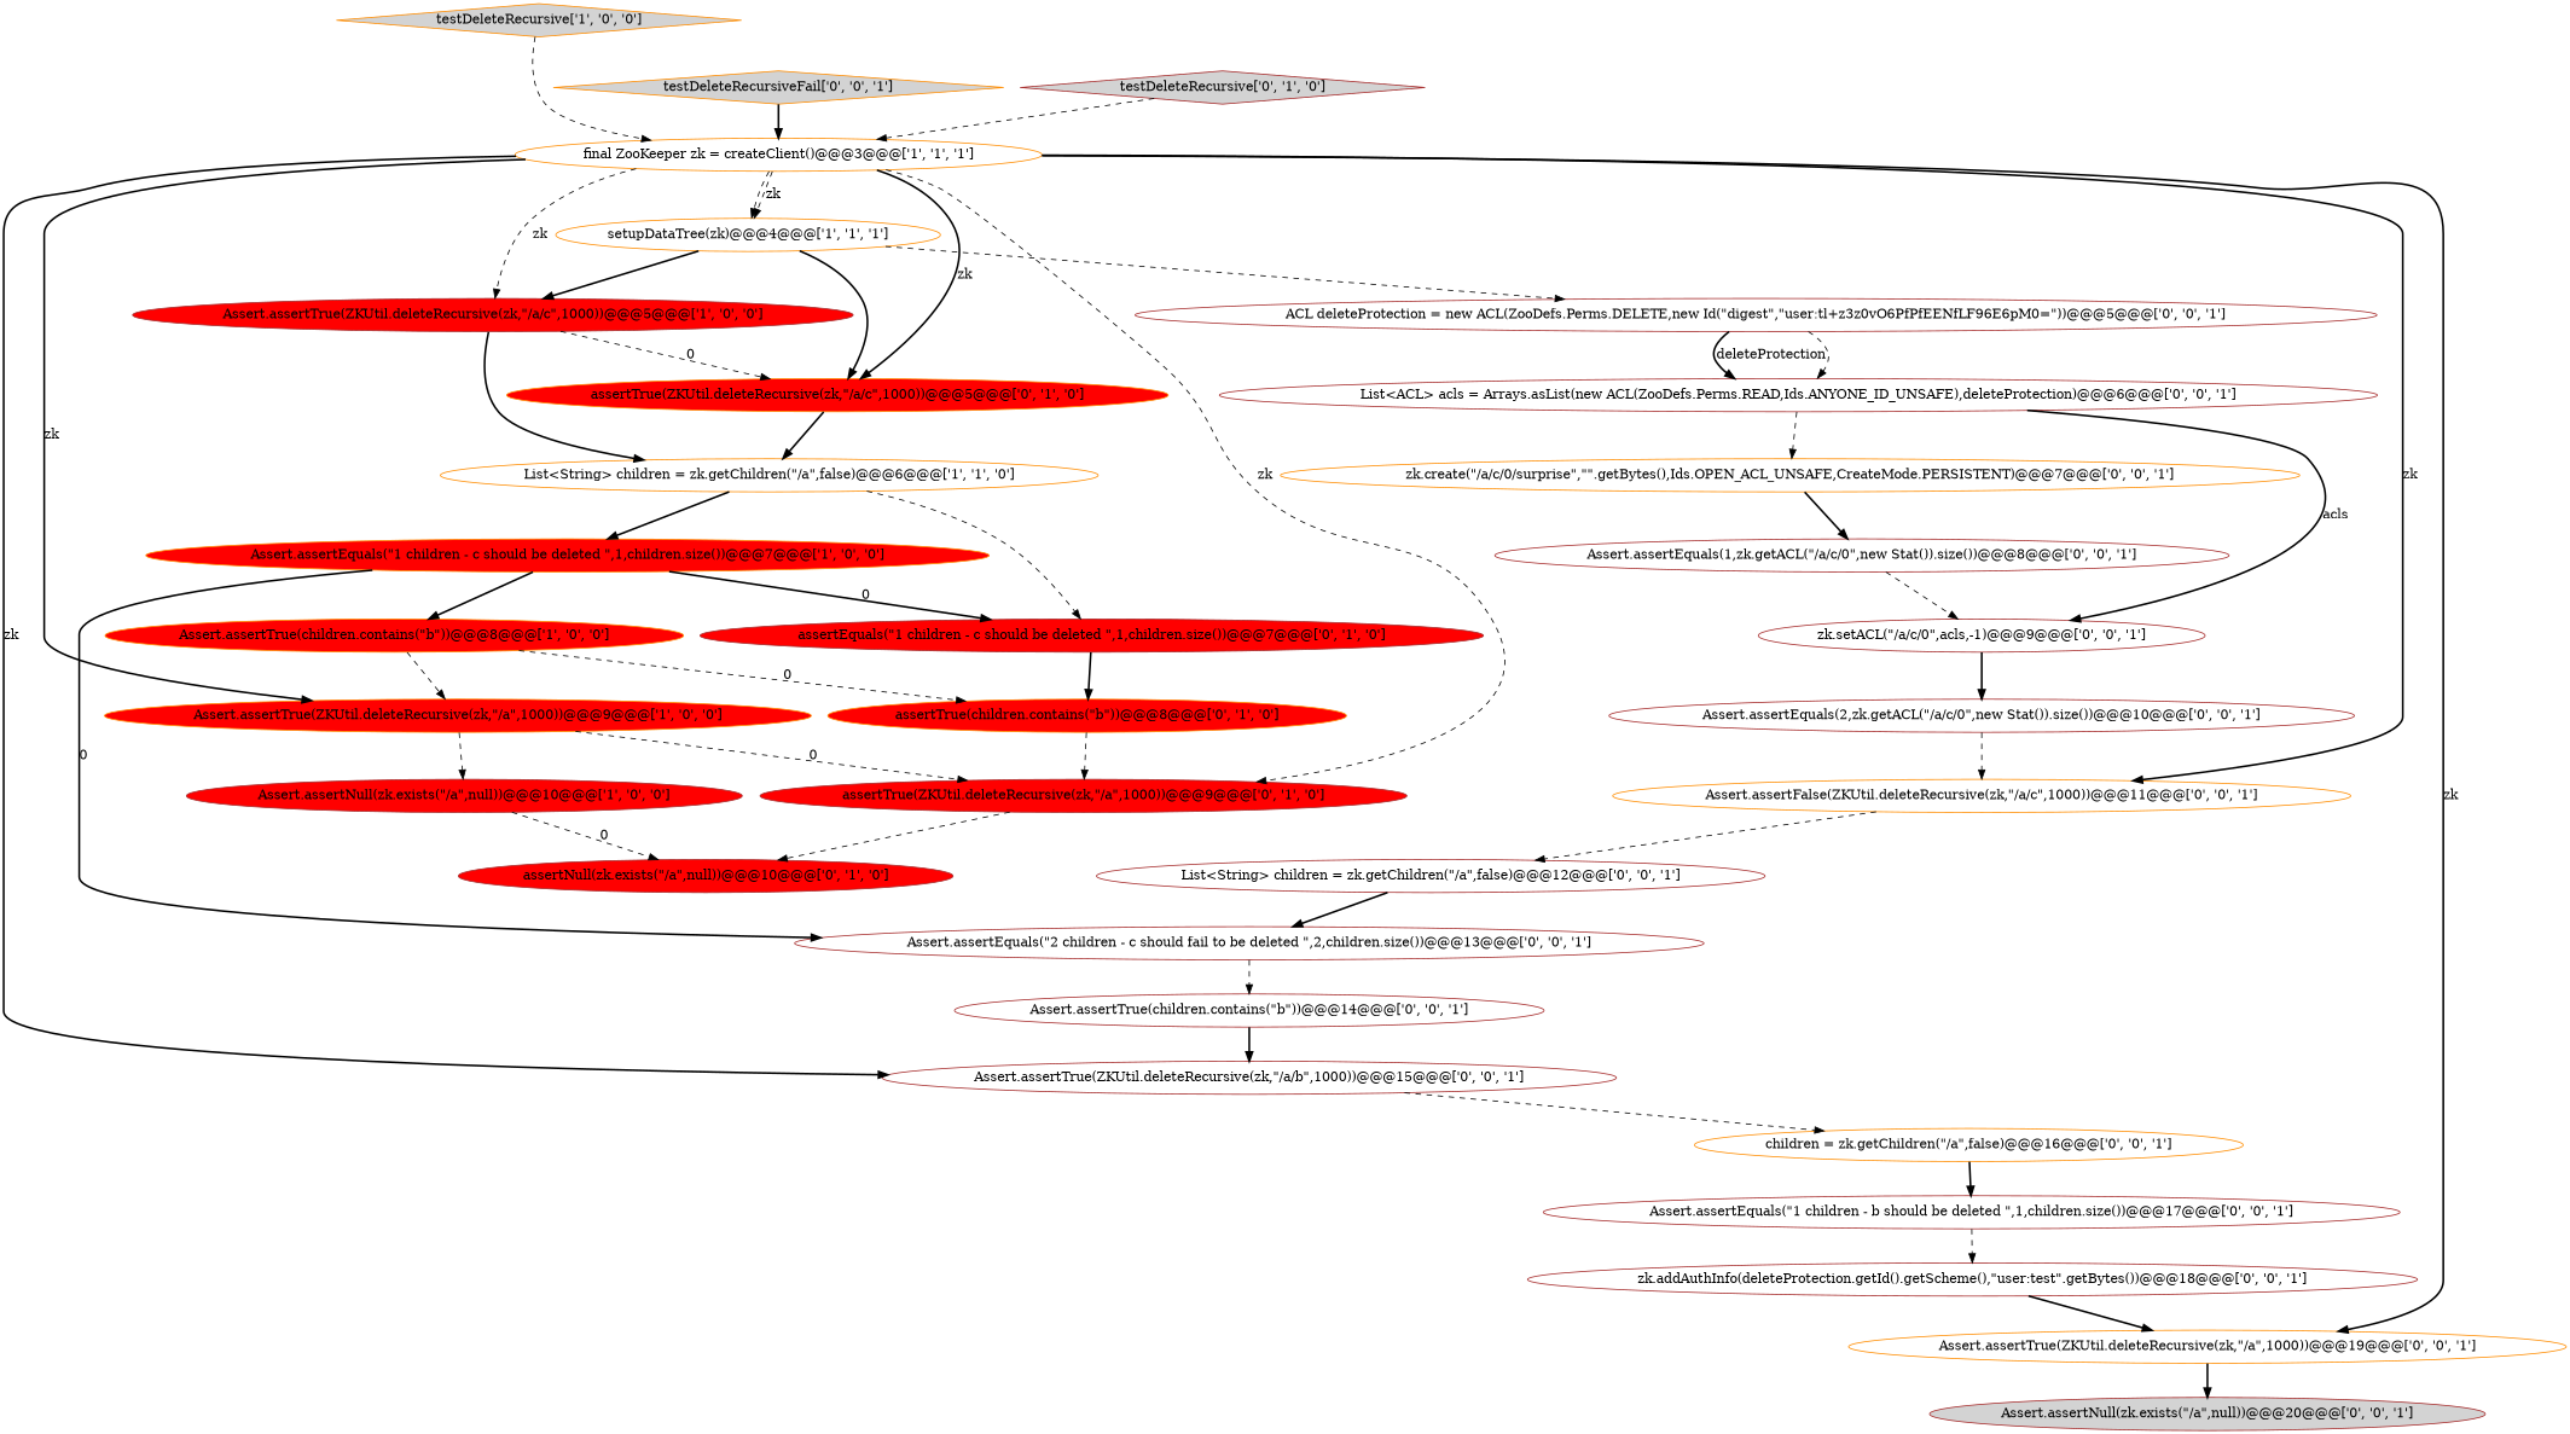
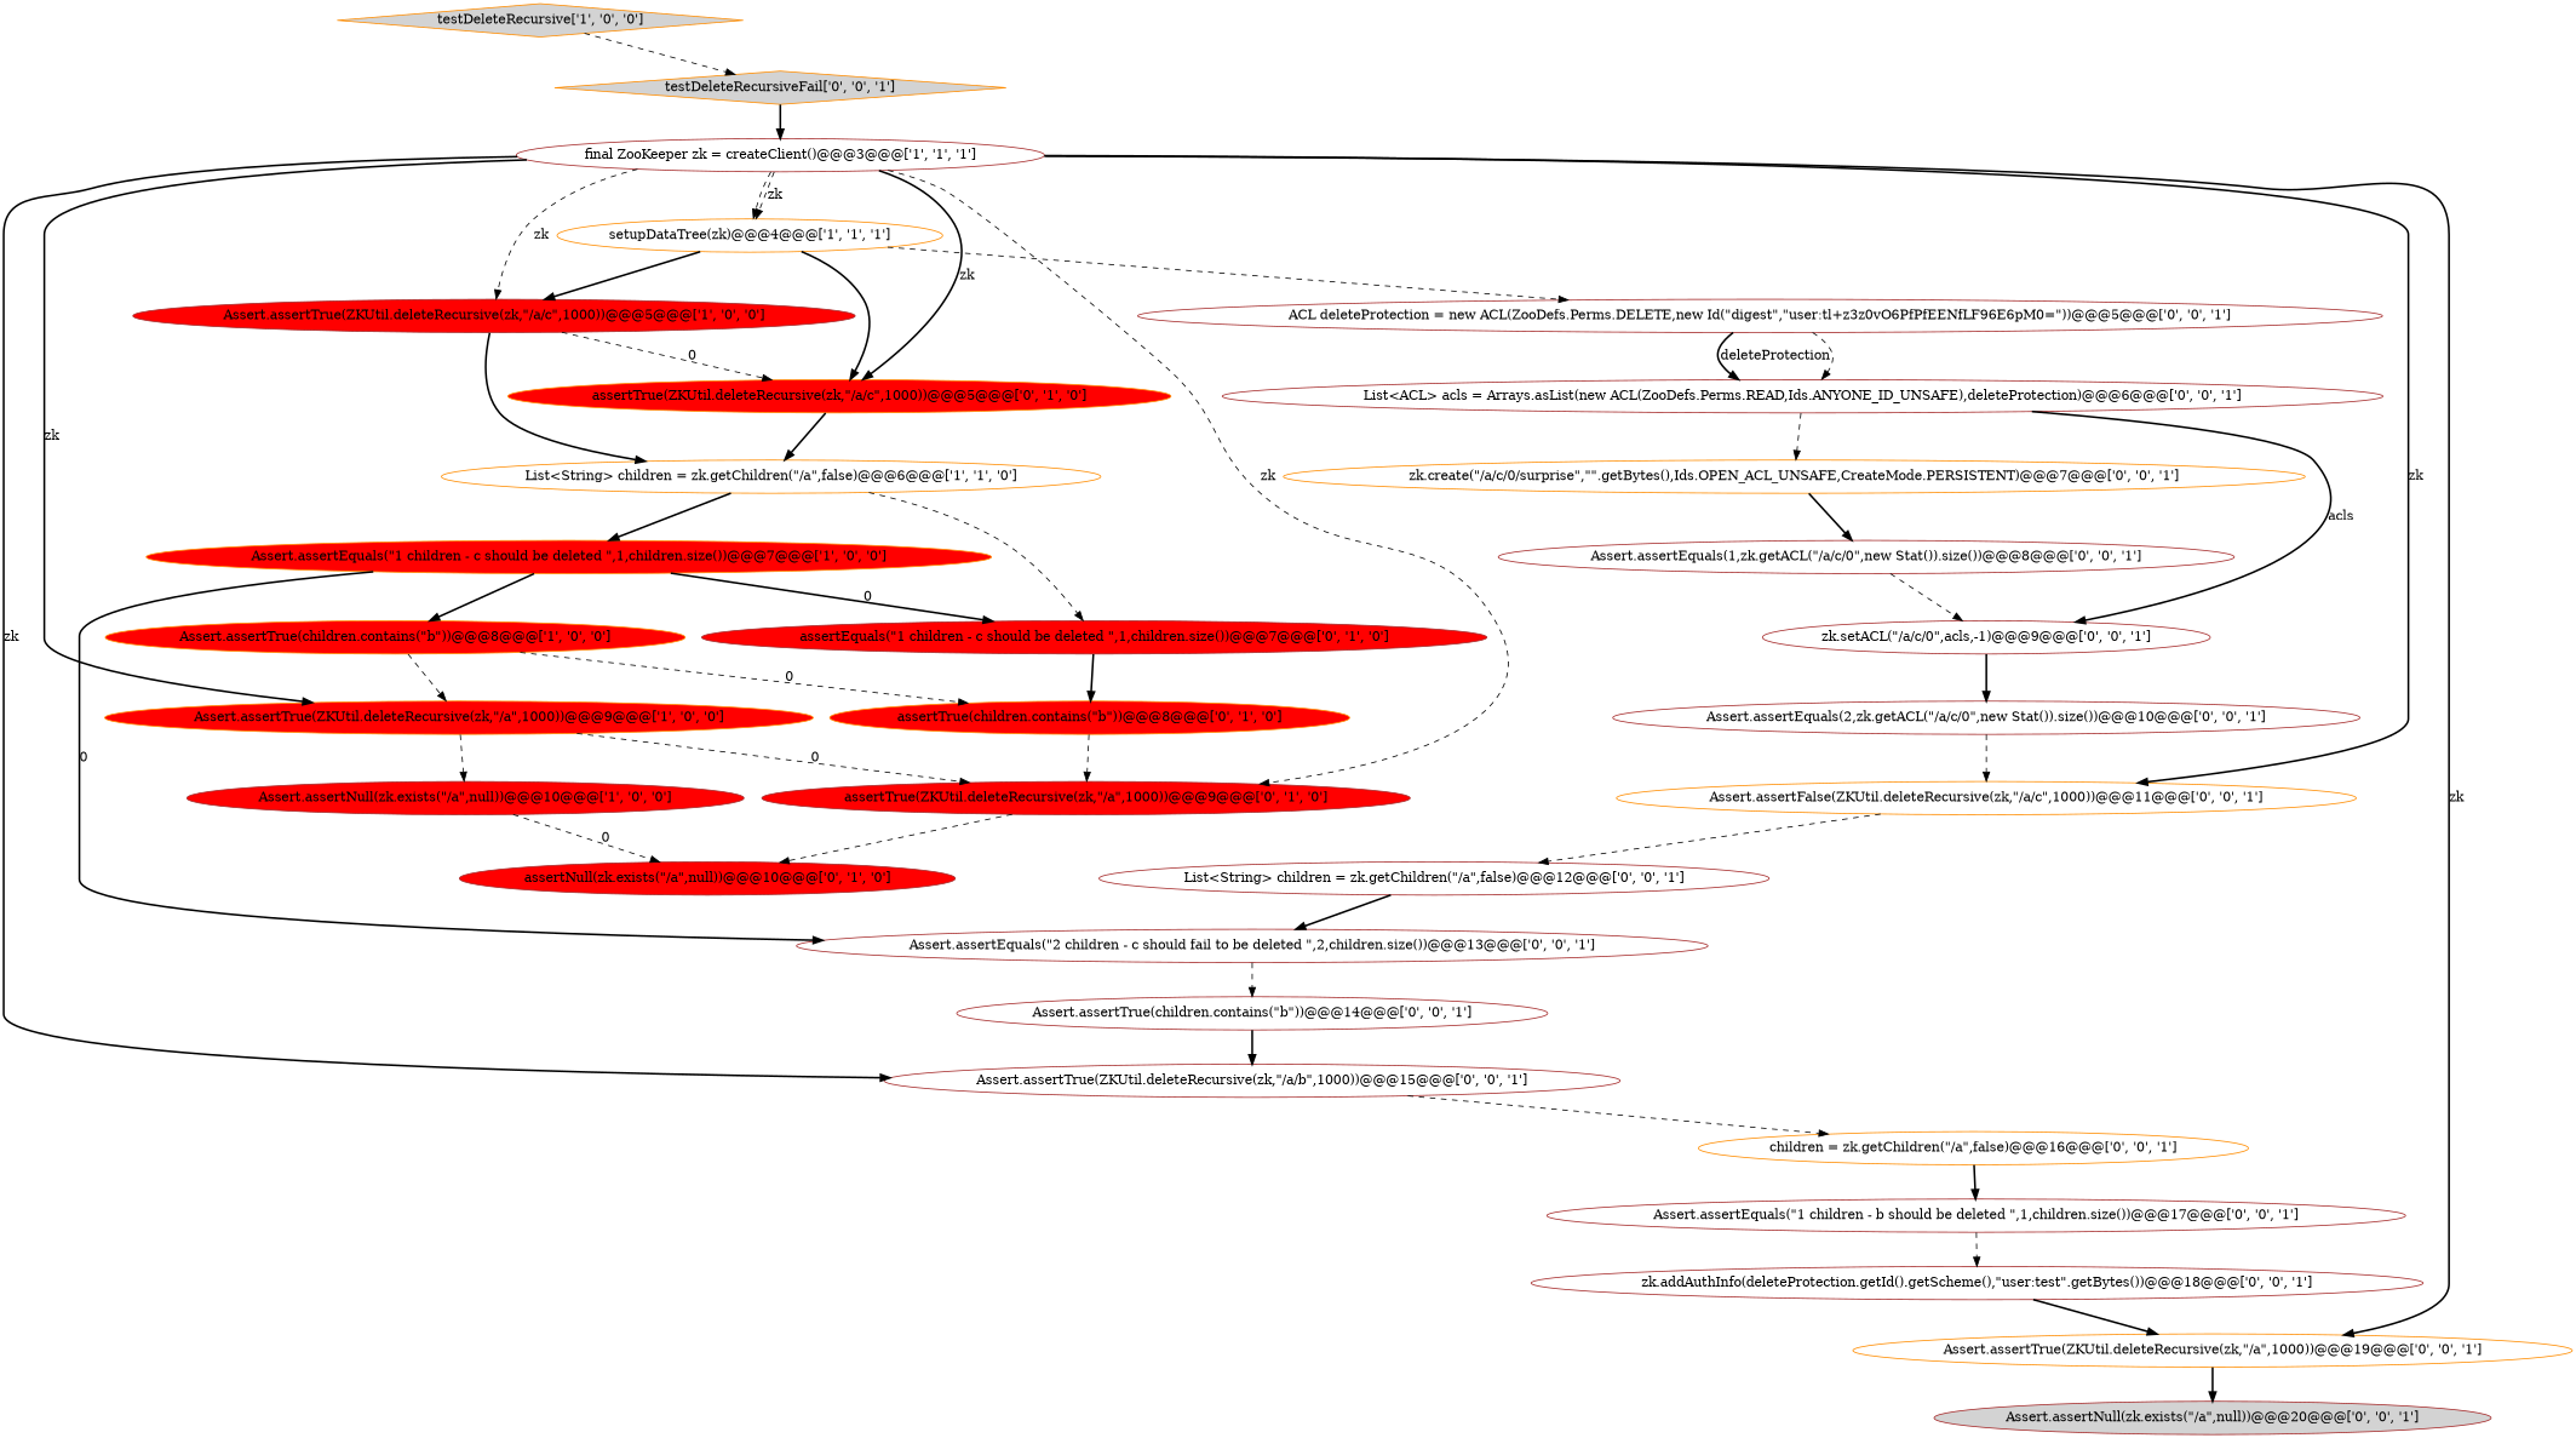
  digraph {
    node [color=brown fillcolor=white shape=ellipse style=filled]
    edge [style=bold]
    n1 [label="List<ACL> acls = Arrays.asList(new ACL(ZooDefs.Perms.READ,Ids.ANYONE_ID_UNSAFE),deleteProtection)@@@6@@@['0', '0', '1']"]
    n2 [label="zk.setACL(\"/a/c/0\",acls,-1)@@@9@@@['0', '0', '1']"]
    n3 [color=darkorange label="zk.create(\"/a/c/0/surprise\",\"\".getBytes(),Ids.OPEN_ACL_UNSAFE,CreateMode.PERSISTENT)@@@7@@@['0', '0', '1']"]
    n4 [label="Assert.assertEquals(2,zk.getACL(\"/a/c/0\",new Stat()).size())@@@10@@@['0', '0', '1']"]
    n5 [label="Assert.assertEquals(1,zk.getACL(\"/a/c/0\",new Stat()).size())@@@8@@@['0', '0', '1']"]
    n6 [color=darkorange label="List<String> children = zk.getChildren(\"/a\",false)@@@6@@@['1', '1', '0']"]
    n7 [color=darkorange fillcolor=red label="Assert.assertEquals(\"1 children - c should be deleted \",1,children.size())@@@7@@@['1', '0', '0']"]
    n8 [fillcolor=red label="assertEquals(\"1 children - c should be deleted \",1,children.size())@@@7@@@['0', '1', '0']"]
    n9 [color=darkorange fillcolor=red label="Assert.assertTrue(children.contains(\"b\"))@@@8@@@['1', '0', '0']"]
    n10 [label="Assert.assertEquals(\"2 children - c should fail to be deleted \",2,children.size())@@@13@@@['0', '0', '1']"]
    n11 [color=darkorange fillcolor=red label="assertTrue(children.contains(\"b\"))@@@8@@@['0', '1', '0']"]
    n12 [color=darkorange fillcolor=lightgray label="testDeleteRecursive['1', '0', '0']" shape=diamond]
-   n13 [color=darkorange label="final ZooKeeper zk = createClient()@@@3@@@['1', '1', '1']"]
+   n13 [label="final ZooKeeper zk = createClient()@@@3@@@['1', '1', '1']"]
    n14 [label="Assert.assertTrue(ZKUtil.deleteRecursive(zk,\"/a/b\",1000))@@@15@@@['0', '0', '1']"]
    n15 [fillcolor=red label="assertTrue(ZKUtil.deleteRecursive(zk,\"/a\",1000))@@@9@@@['0', '1', '0']"]
    n16 [color=darkorange fillcolor=red label="assertTrue(ZKUtil.deleteRecursive(zk,\"/a/c\",1000))@@@5@@@['0', '1', '0']"]
    n17 [color=darkorange label="Assert.assertTrue(ZKUtil.deleteRecursive(zk,\"/a\",1000))@@@19@@@['0', '0', '1']"]
    n18 [color=darkorange fillcolor=red label="Assert.assertTrue(ZKUtil.deleteRecursive(zk,\"/a\",1000))@@@9@@@['1', '0', '0']"]
    n19 [color=darkorange label="setupDataTree(zk)@@@4@@@['1', '1', '1']"]
    n20 [fillcolor=red label="Assert.assertTrue(ZKUtil.deleteRecursive(zk,\"/a/c\",1000))@@@5@@@['1', '0', '0']"]
    n21 [color=darkorange label="Assert.assertFalse(ZKUtil.deleteRecursive(zk,\"/a/c\",1000))@@@11@@@['0', '0', '1']"]
    n22 [label="Assert.assertTrue(children.contains(\"b\"))@@@14@@@['0', '0', '1']"]
    n23 [color=darkorange label="children = zk.getChildren(\"/a\",false)@@@16@@@['0', '0', '1']"]
    n24 [label="ACL deleteProtection = new ACL(ZooDefs.Perms.DELETE,new Id(\"digest\",\"user:tl+z3z0vO6PfPfEENfLF96E6pM0=\"))@@@5@@@['0', '0', '1']"]
-   n25 [fillcolor=lightgray label="testDeleteRecursive['0', '1', '0']" shape=diamond]
    n26 [fillcolor=red label="assertNull(zk.exists(\"/a\",null))@@@10@@@['0', '1', '0']"]
    n27 [fillcolor=lightgray label="Assert.assertNull(zk.exists(\"/a\",null))@@@20@@@['0', '0', '1']"]
    n28 [label="Assert.assertEquals(\"1 children - b should be deleted \",1,children.size())@@@17@@@['0', '0', '1']"]
    n29 [label="zk.addAuthInfo(deleteProtection.getId().getScheme(),\"user:test\".getBytes())@@@18@@@['0', '0', '1']"]
    n30 [fillcolor=red label="Assert.assertNull(zk.exists(\"/a\",null))@@@10@@@['1', '0', '0']"]
    n31 [label="List<String> children = zk.getChildren(\"/a\",false)@@@12@@@['0', '0', '1']"]
    n32 [color=darkorange fillcolor=lightgray label="testDeleteRecursiveFail['0', '0', '1']" shape=diamond]
    n1 -> n2 [label=acls]
    n1 -> n3 [style=dashed]
    n2 -> n4
    n3 -> n5
    n4 -> n21 [style=dashed]
    n5 -> n2 [style=dashed]
    n6 -> n7
    n6 -> n8 [style=dashed]
    n7 -> n8 [label=0]
    n7 -> n9
    n7 -> n10 [label=0]
    n8 -> n11
    n9 -> n11 [label=0 style=dashed]
    n9 -> n18 [style=dashed]
    n10 -> n22 [style=dashed]
    n11 -> n15 [style=dashed]
-   n12 -> n13 [style=dashed]
+   n12 -> n32 [style=dashed]
    n13 -> n14 [label=zk]
    n13 -> n15 [label=zk style=dashed]
    n13 -> n16 [label=zk]
    n13 -> n17 [label=zk]
    n13 -> n18 [label=zk]
    n13 -> n19 [style=dashed]
    n13 -> n19 [label=zk style=dashed]
    n13 -> n20 [label=zk style=dashed]
    n13 -> n21 [label=zk]
    n14 -> n23 [style=dashed]
    n15 -> n26 [style=dashed]
    n16 -> n6
    n17 -> n27
    n18 -> n15 [label=0 style=dashed]
    n18 -> n30 [style=dashed]
    n19 -> n16
    n19 -> n20
    n19 -> n24 [style=dashed]
    n20 -> n6
    n20 -> n16 [label=0 style=dashed]
    n21 -> n31 [style=dashed]
    n22 -> n14
    n23 -> n28
    n24 -> n1 [label=deleteProtection]
    n24 -> n1 [style=dashed]
-   n25 -> n13 [style=dashed]
    n28 -> n29 [style=dashed]
    n29 -> n17
    n30 -> n26 [label=0 style=dashed]
    n31 -> n10
    n32 -> n13
  }
